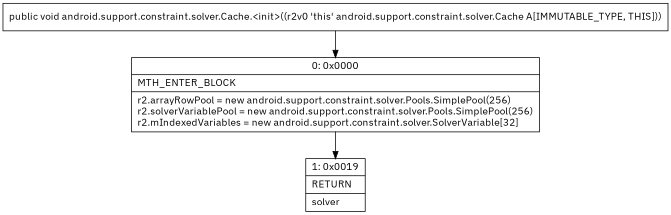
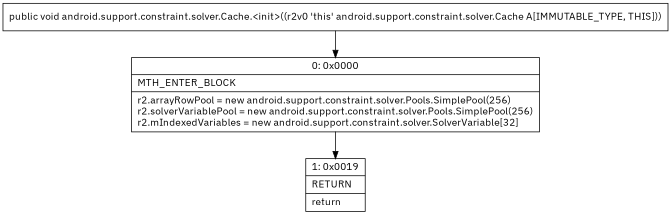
  digraph {
    fontname="IBM Plex Sans"
    node [shape=record fontname="IBM Plex Sans"]
    edge [fontname="IBM Plex Sans"]
    n1 [label="{0\:\ 0x0000|MTH_ENTER_BLOCK\l|r2.arrayRowPool = new android.support.constraint.solver.Pools.SimplePool(256)\lr2.solverVariablePool = new android.support.constraint.solver.Pools.SimplePool(256)\lr2.mIndexedVariables = new android.support.constraint.solver.SolverVariable[32]\l}"]
-   n2 [label="{1\:\ 0x0019|RETURN\l|solver\l}"]
+   n2 [label="{1\:\ 0x0019|RETURN\l|return\l}"]
    n3 [label="{public void android.support.constraint.solver.Cache.\<init\>((r2v0 'this' android.support.constraint.solver.Cache A[IMMUTABLE_TYPE, THIS])) }"]
    n1 -> n2
    n3 -> n1
  }
